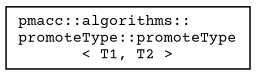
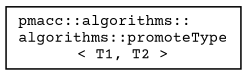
  digraph {
    rankdir=LR
    fontname="Courier Prime"
-   n1 [color=black fillcolor=white fontname="Courier Prime" fontsize=10 height=0.2 label="pmacc::algorithms::\lpromoteType::promoteType\l\< T1, T2 \>" shape=record style=filled width=0.4]
+   n1 [color=black fillcolor=white fontname="Courier Prime" fontsize=10 height=0.2 label="pmacc::algorithms::\lalgorithms::promoteType\l\< T1, T2 \>" shape=record style=filled width=0.4]
  }
